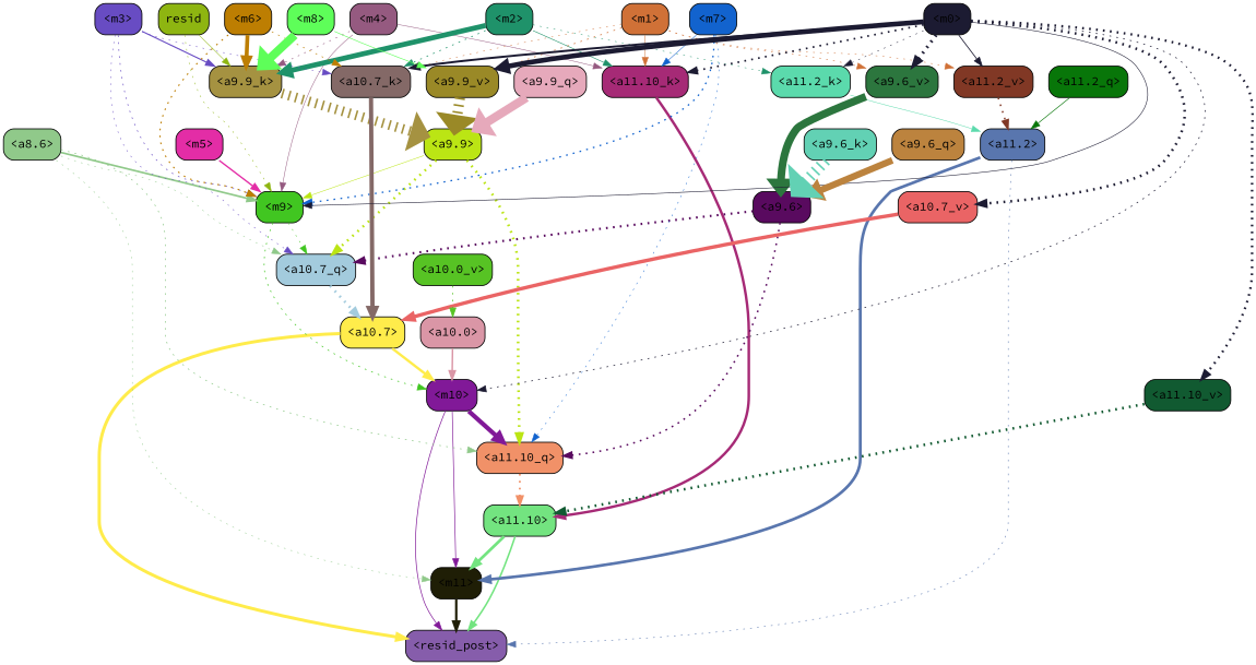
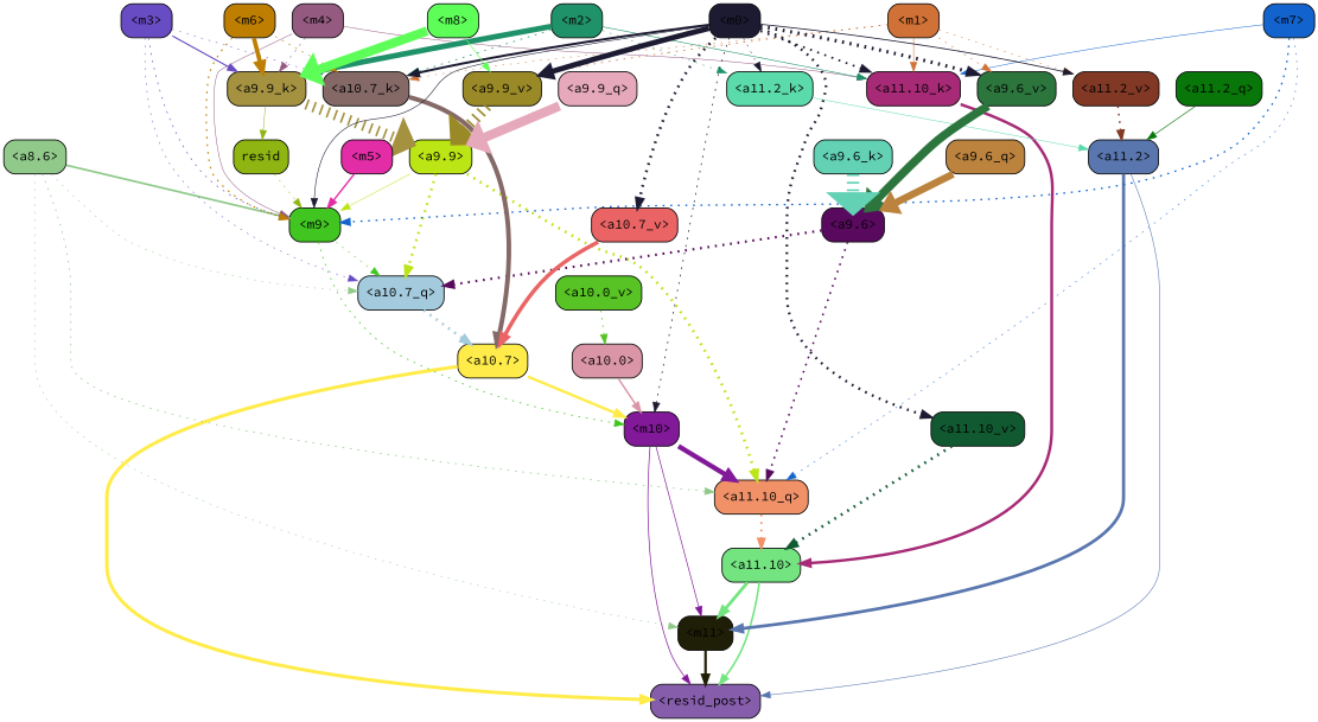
  strict digraph {
    fontname="Source Code Pro"
    splines=true
    node [color=black fontname="Source Code Pro" shape=box style="filled, rounded"]
    edge [color="#1c1b32" fontname="Source Code Pro" penwidth=0.6 style=dotted]
    "<m11>" [fillcolor="#1f1e06"]
    "<resid_post>" [fillcolor="#865dab"]
    "<a11.10>" [fillcolor="#73e480"]
    "<a11.2>" [fillcolor="#5976ae"]
    "<m10>" [fillcolor="#811998"]
    "<a11.10_q>" [fillcolor="#f19168"]
    "<a10.7>" [fillcolor="#ffec4b"]
    "<a8.6>" [fillcolor="#90c98a"]
    "<m9>" [fillcolor="#41c621"]
    "<a10.7_q>" [fillcolor="#a3cbdd"]
    "<a11.2_q>" [fillcolor="#087609"]
    "<a11.10_k>" [fillcolor="#a62a76"]
    "<a11.2_k>" [fillcolor="#5bdaac"]
    "<a11.10_v>" [fillcolor="#115a31"]
    "<a11.2_v>" [fillcolor="#813825"]
    "<a9.9>" [fillcolor="#bbe514"]
    "<a9.6>" [fillcolor="#590a5f"]
    "<m7>" [fillcolor="#1263ce"]
    "<m4>" [fillcolor="#955a80"]
    "<a9.9_k>" [fillcolor="#a59241"]
    "<m2>" [fillcolor="#1f926a"]
    "<a10.7_k>" [fillcolor="#846967"]
    "<m1>" [fillcolor="#d07137"]
    "<a9.9_v>" [fillcolor="#9a8927"]
    "<a9.6_v>" [fillcolor="#2c763e"]
    "<a10.7_v>" [fillcolor="#ea6465"]
    "<m0>" [fillcolor="#1c1b32"]
    "<a10.0>" [fillcolor="#da96a6"]
    "<a10.0_v>" [fillcolor="#57c324"]
    "<m3>" [fillcolor="#684cc3"]
    "<m6>" [fillcolor="#bd7e02"]
    "<m5>" [fillcolor="#e32da6"]
    n33 [fillcolor="#8eb511" label=resid]
    "<a9.9_q>" [fillcolor="#e6a9bb"]
    "<a9.6_q>" [fillcolor="#bc833e"]
    "<a9.6_k>" [fillcolor="#62d1b4"]
    "<m8>" [fillcolor="#5efe59"]
    "<m11>" -> "<resid_post>" [color="#1f1e06" penwidth=2.702841281890869 style=bold]
    "<a11.10>" -> "<m11>" [color="#73e480" penwidth=3.3565988540649414 style=bold]
    "<a11.10>" -> "<resid_post>" [color="#73e480" penwidth=1.9347846508026123 style=bold]
    "<a11.2>" -> "<m11>" [color="#5976ae" penwidth=3.357710838317871 style=bold]
-   "<a11.2>" -> "<resid_post>" [color="#5976ae" penwidth=0.6756799221038818]
+   "<a11.2>" -> "<resid_post>" [color="#5976ae" penwidth=0.6756799221038818 style=bold]
    "<m10>" -> "<m11>" [color="#811998" penwidth=0.7995781898498535 style=bold]
    "<m10>" -> "<resid_post>" [color="#811998" penwidth=0.84842848777771 style=bold]
    "<m10>" -> "<a11.10_q>" [color="#811998" penwidth=5.131217956542969 style=bold]
    "<a11.10_q>" -> "<a11.10>" [color="#f19168" penwidth=2.230653762817383]
    "<a10.7>" -> "<resid_post>" [color="#ffec4b" penwidth=3.701959013938904 style=""]
    "<a10.7>" -> "<m10>" [color="#ffec4b" penwidth=2.9233598709106445 style=""]
    "<a8.6>" -> "<m11>" [color="#90c98a"]
    "<a8.6>" -> "<a11.10_q>" [color="#90c98a" penwidth=0.8920164108276367]
    "<a8.6>" -> "<m9>" [color="#90c98a" penwidth=2.0895538330078125 style=bold]
    "<a8.6>" -> "<a10.7_q>" [color="#90c98a"]
    "<m9>" -> "<m10>" [color="#41c621" penwidth=0.8976783752441406]
    "<m9>" -> "<a10.7_q>" [color="#41c621"]
    "<a10.7_q>" -> "<a10.7>" [color="#a3cbdd" penwidth=3.1667375564575195]
    "<a11.2_q>" -> "<a11.2>" [color="#087609" penwidth=0.7805061340332031 style=bold]
    "<a11.10_k>" -> "<a11.10>" [color="#a62a76" penwidth=3.010073661804199 style=bold]
    "<a11.2_k>" -> "<a11.2>" [color="#5bdaac" style=bold]
    "<a11.10_v>" -> "<a11.10>" [color="#115a31" penwidth=3.0961761474609375]
    "<a11.2_v>" -> "<a11.2>" [color="#813825" penwidth=1.7951231002807617]
    "<a9.9>" -> "<a11.10_q>" [color="#bbe514" penwidth=3.086172103881836]
    "<a9.9>" -> "<m9>" [color="#bbe514" style=bold]
    "<a9.9>" -> "<a10.7_q>" [color="#bbe514" penwidth=2.9829912185668945]
    "<a9.6>" -> "<a11.10_q>" [color="#590a5f" penwidth=1.9188203811645508]
    "<a9.6>" -> "<a10.7_q>" [color="#590a5f" penwidth=2.6223926544189453]
    "<m7>" -> "<a11.10_q>" [color="#1263ce"]
    "<m7>" -> "<m9>" [color="#1263ce" penwidth=1.602376937866211]
    "<m7>" -> "<a11.10_k>" [color="#1263ce" style=bold]
    "<m4>" -> "<m9>" [color="#955a80" style=bold]
    "<m4>" -> "<a11.10_k>" [color="#955a80" style=bold]
    "<m4>" -> "<a9.9_k>" [color="#955a80" penwidth=0.7440586090087891]
    "<a9.9_k>" -> "<a9.9>" [color="#a59241" penwidth=11.399191856384277]
    "<m2>" -> "<a11.10_k>" [color="#1f926a" penwidth=0.7053709030151367 style=bold]
    "<m2>" -> "<a11.2_k>" [color="#1f926a"]
    "<m2>" -> "<a9.9_k>" [color="#1f926a" penwidth=5.899354457855225 style=bold]
    "<m2>" -> "<a10.7_k>" [color="#1f926a" penwidth=0.9458351135253906]
    "<a10.7_k>" -> "<a10.7>" [color="#846967" penwidth=4.86921501159668 style=bold]
    "<m1>" -> "<a11.10_k>" [color="#d07137" style=bold]
    "<m1>" -> "<a11.2_v>" [color="#d07137"]
    "<m1>" -> "<a10.7_k>" [color="#d07137"]
    "<m1>" -> "<a9.9_v>" [color="#d07137" penwidth=0.9372577667236328]
    "<m1>" -> "<a9.6_v>" [color="#d07137" penwidth=0.6895580291748047]
    "<a9.9_v>" -> "<a9.9>" [color="#9a8927" penwidth=11.790493965148926]
    "<a9.6_v>" -> "<a9.6>" [color="#2c763e" penwidth=8.907938003540039 style=bold]
    "<a10.7_v>" -> "<a10.7>" [color="#ea6465" penwidth=4.189113616943359 style=bold]
    "<m0>" -> "<m10>" [penwidth=0.9029474258422852]
    "<m0>" -> "<m9>" [penwidth=0.6837482452392578 style=bold]
    "<m0>" -> "<a11.10_k>" [penwidth=2.144052505493164]
    "<m0>" -> "<a11.2_k>" [penwidth=0.6134786605834961]
    "<m0>" -> "<a11.10_v>" [penwidth=2.813839912414551]
    "<m0>" -> "<a11.2_v>" [penwidth=0.9900531768798828 style=bold]
    "<m0>" -> "<a10.7_k>" [penwidth=2.4311294555664062 style=bold]
    "<m0>" -> "<a9.9_v>" [penwidth=5.749459266662598 style=bold]
    "<m0>" -> "<a9.6_v>" [penwidth=3.8124656677246094]
    "<m0>" -> "<a10.7_v>" [penwidth=3.061185836791992]
    "<a10.0>" -> "<m10>" [color="#da96a6" penwidth=1.7953290939331055 style=bold]
    "<a10.0_v>" -> "<a10.0>" [color="#57c324" penwidth=0.9297943115234375]
    "<m3>" -> "<m9>" [color="#684cc3" penwidth=0.8340511322021484]
    "<m3>" -> "<a10.7_q>" [color="#684cc3"]
    "<m3>" -> "<a9.9_k>" [color="#684cc3" penwidth=1.3686113357543945 style=bold]
    "<m3>" -> "<a10.7_k>" [color="#684cc3"]
    "<m6>" -> "<m9>" [color="#bd7e02" penwidth=1.3627052307128906]
    "<m6>" -> "<a9.9_k>" [color="#bd7e02" penwidth=4.531258583068848 style=bold]
    "<m6>" -> "<a10.7_k>" [color="#bd7e02" penwidth=0.7860317230224609]
    "<m5>" -> "<m9>" [color="#e32da6" penwidth=1.681243896484375 style=bold]
    n33 -> "<m9>" [color="#8eb511"]
-   n33 -> "<a9.9_k>" [color="#8eb511" style=bold]
+   "<a9.9_k>" -> n33 [color="#8eb511" style=bold]
    "<a9.9_q>" -> "<a9.9>" [color="#e6a9bb" penwidth=9.939762115478516 style=bold]
    "<a9.6_q>" -> "<a9.6>" [color="#bc833e" penwidth=7.661715507507324 style=bold]
    "<a9.6_k>" -> "<a9.6>" [color="#62d1b4" penwidth=13.081165313720703]
    "<m8>" -> "<a9.9_k>" [color="#5efe59" penwidth=9.720273971557617 style=bold]
    "<m8>" -> "<a9.9_v>" [color="#5efe59" penwidth=0.7325820922851562 style=bold]
  }
